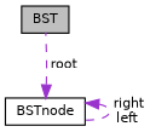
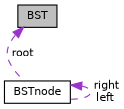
  digraph {
    node [color=black fontname=Helvetica fontsize=10 shape=record style=filled]
    edge [color=darkorchid3 dir=back fontname=Helvetica fontsize=10 labelfontname=Helvetica labelfontsize=10 style=dashed]
    n1 [fillcolor=grey75 fontcolor=black height=0.2 label=BST width=0.4]
    n2 [fillcolor=white height=0.2 label=BSTnode width=0.4]
-   n2 -> n1 [label=" root"]
+   n1 -> n2 [label=" root"]
    n2 -> n2 [label=" right\nleft"]
  }
